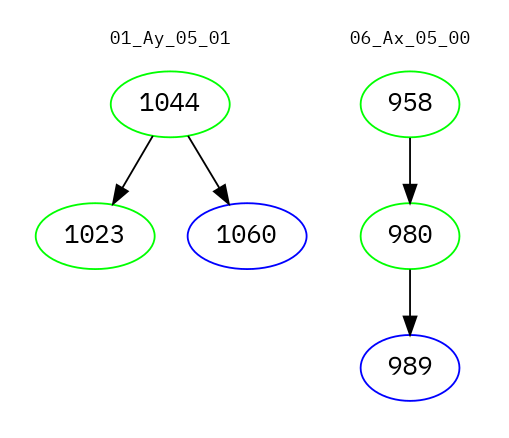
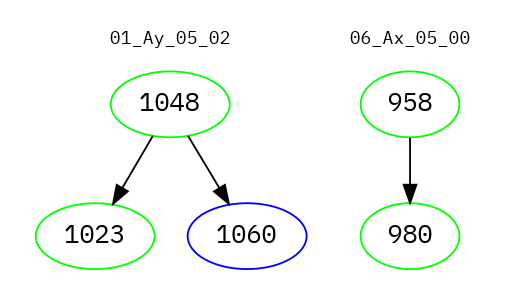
  digraph {
    fontname="IBM Plex Mono"
    node [color=green fontname="IBM Plex Mono"]
    edge [color=black fontname="IBM Plex Mono"]
-   n1 [label=1044]
+   n1 [label=1048]
    n2 [label=1023]
    n3 [color=blue label=1060]
    n4 [label=980]
    n5 [label=958]
-   n6 [color=blue label=989]
    subgraph cluster_1 {
      color=white
      fontsize=10
-     label="01_Ay_05_01"
+     label="01_Ay_05_02"
      n1
      n2
      n3
    }
    subgraph cluster_2 {
      color=white
      fontsize=10
      label="06_Ax_05_00"
      n4
      n5
-     n6
    }
    n1 -> n2
    n1 -> n3
-   n4 -> n6
    n5 -> n4
  }
